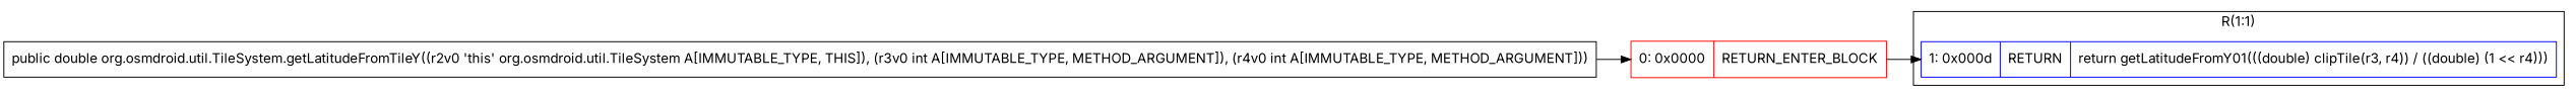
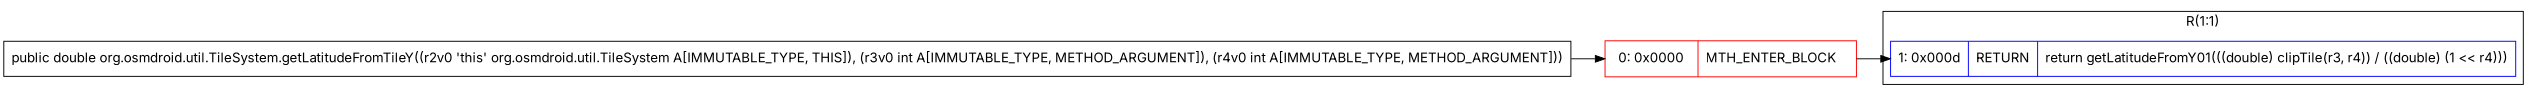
  digraph {
    rankdir=LR
    fontname=Inter
    node [shape=record fontname=Inter]
    edge [fontname=Inter]
    n1 [color=blue label="{1\:\ 0x000d|RETURN\l|return getLatitudeFromY01(((double) clipTile(r3, r4)) \/ ((double) (1 \<\< r4)))\l}"]
-   n2 [color=red label="{0\:\ 0x0000|RETURN_ENTER_BLOCK\l}"]
+   n2 [color=red label="{0\:\ 0x0000|MTH_ENTER_BLOCK\l}"]
    n3 [label="{public double org.osmdroid.util.TileSystem.getLatitudeFromTileY((r2v0 'this' org.osmdroid.util.TileSystem A[IMMUTABLE_TYPE, THIS]), (r3v0 int A[IMMUTABLE_TYPE, METHOD_ARGUMENT]), (r4v0 int A[IMMUTABLE_TYPE, METHOD_ARGUMENT])) }"]
    subgraph cluster_1 {
      label="R(1:1)"
      n1
    }
    n2 -> n1
    n3 -> n2
  }
